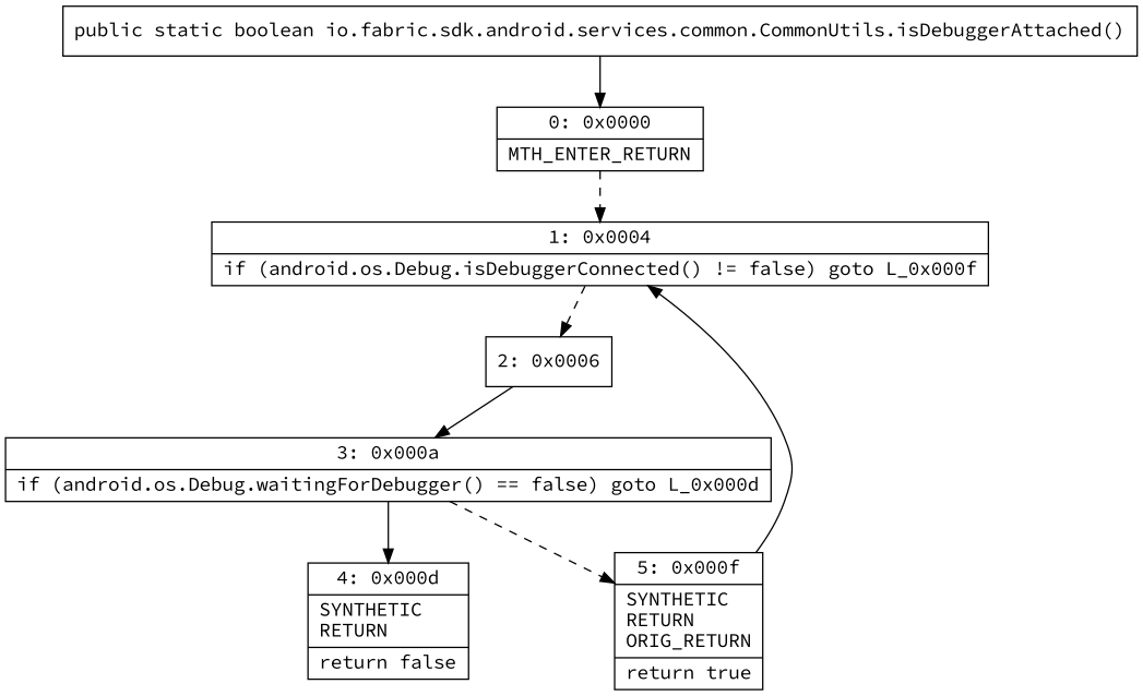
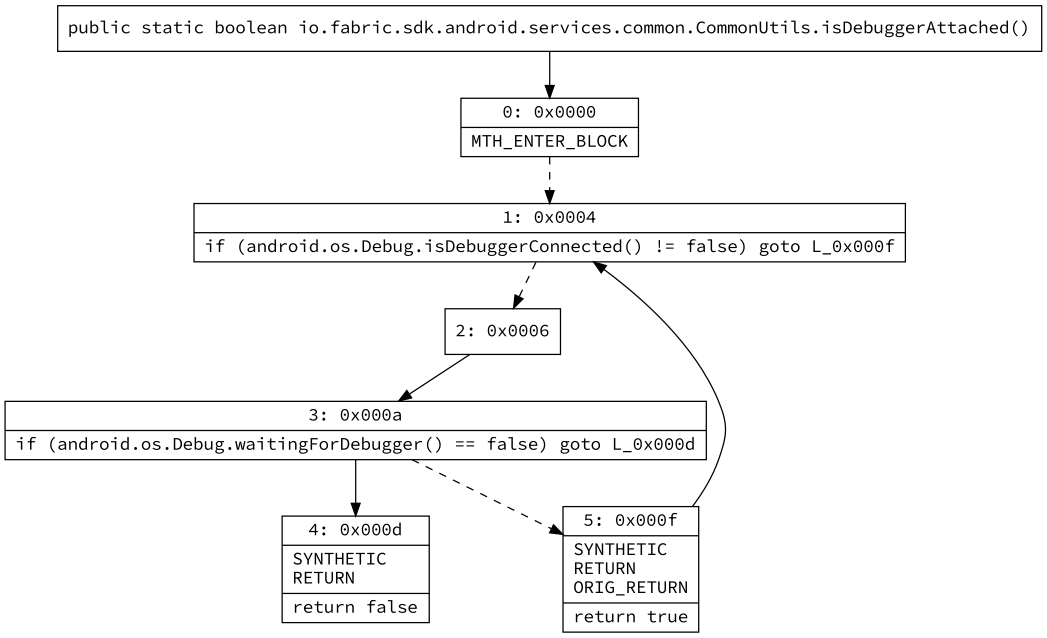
  digraph {
    fontname="Source Code Pro"
    node [fontname="Source Code Pro" shape=record]
    edge [fontname="Source Code Pro"]
-   n1 [label="{0\:\ 0x0000|MTH_ENTER_RETURN\l}"]
+   n1 [label="{0\:\ 0x0000|MTH_ENTER_BLOCK\l}"]
    n2 [label="{1\:\ 0x0004|if (android.os.Debug.isDebuggerConnected() != false) goto L_0x000f\l}"]
    n3 [label="{2\:\ 0x0006}"]
    n4 [label="{3\:\ 0x000a|if (android.os.Debug.waitingForDebugger() == false) goto L_0x000d\l}"]
    n5 [label="{5\:\ 0x000f|SYNTHETIC\lRETURN\lORIG_RETURN\l|return true\l}"]
    n6 [label="{4\:\ 0x000d|SYNTHETIC\lRETURN\l|return false\l}"]
    n7 [label="{public static boolean io.fabric.sdk.android.services.common.CommonUtils.isDebuggerAttached() }"]
    n1 -> n2 [style=dashed]
    n2 -> n3 [style=dashed]
    n3 -> n4
    n4 -> n5 [style=dashed]
    n4 -> n6
    n5 -> n2
    n7 -> n1
  }
